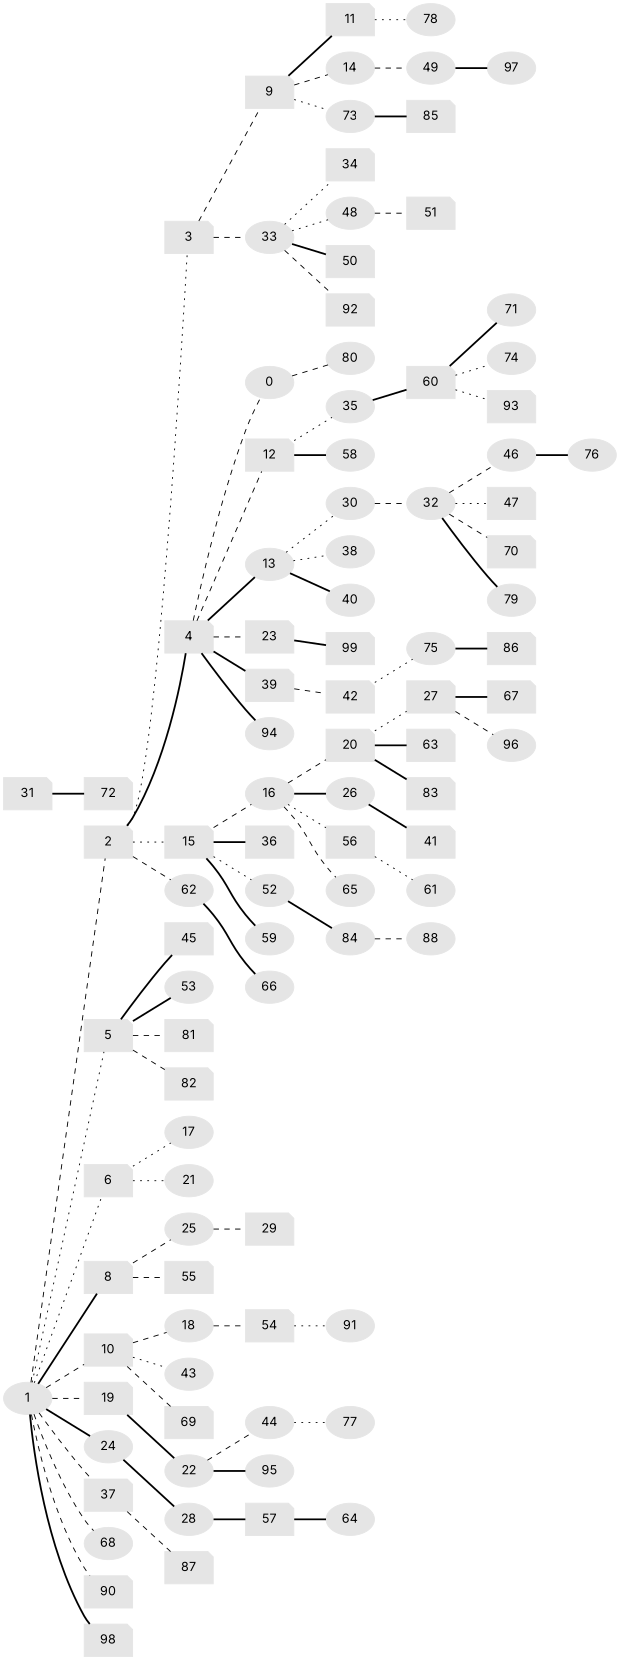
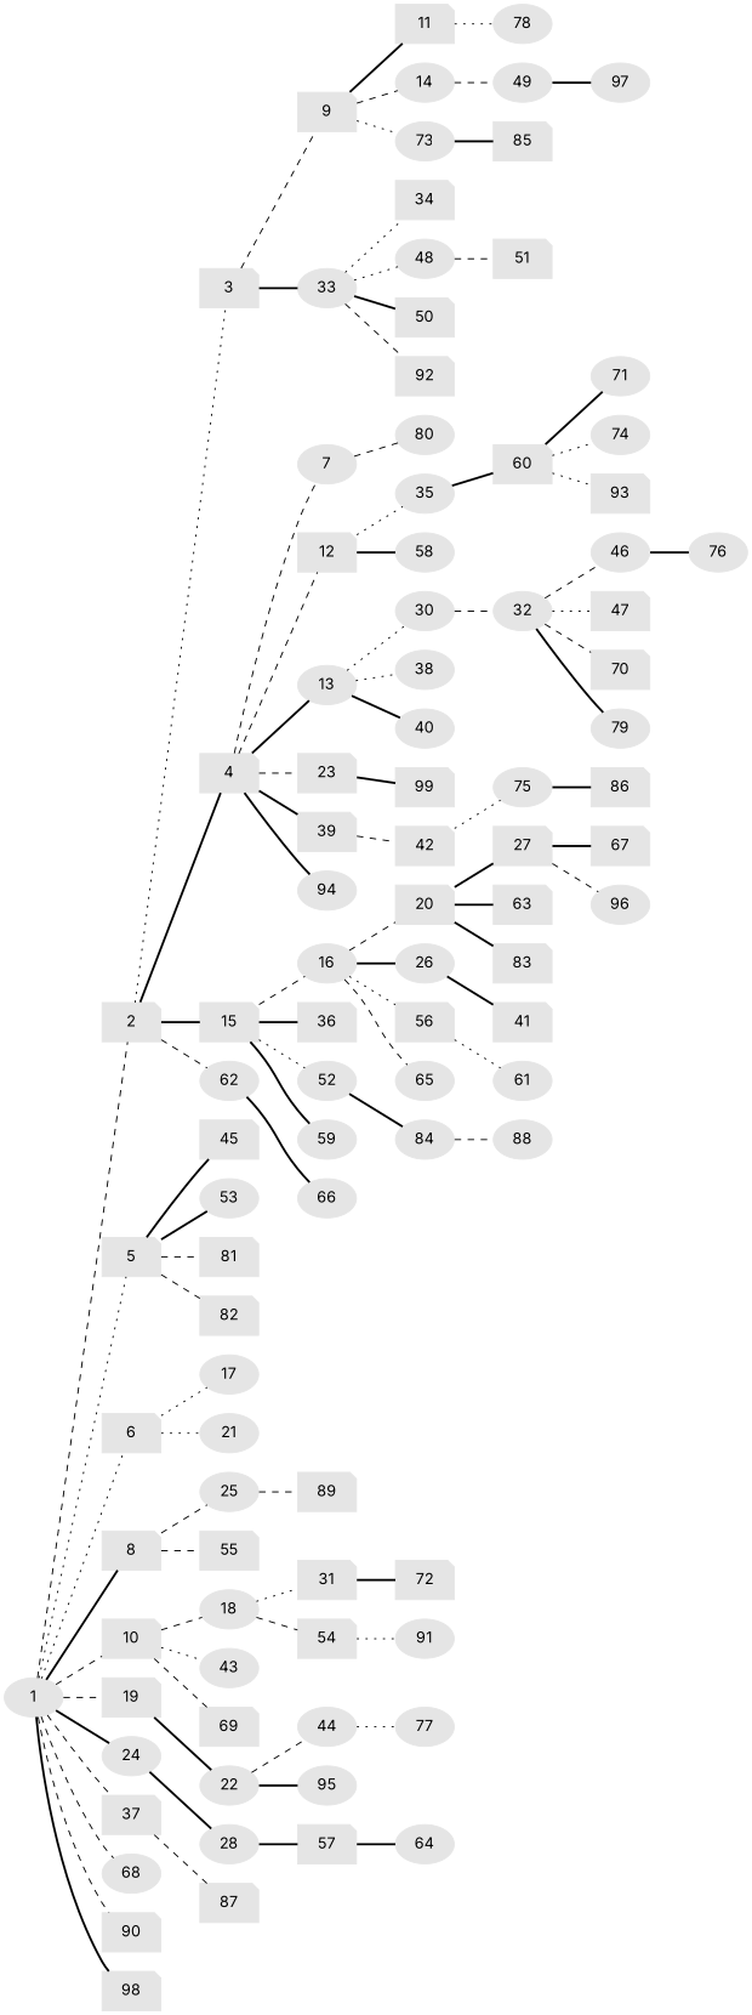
  graph {
    fontname=Inter
    rankdir=LR
    node [color=gray90 fontname=Inter shape=ellipse style=filled]
    edge [fontname=Inter style=bold]
    2 [shape=note]
    1
    5 [shape=note]
    6 [shape=note]
    8 [shape=note]
    10 [shape=note]
    19 [shape=note]
    24
    37 [shape=note]
    68
    90 [shape=note]
    98 [shape=note]
    3 [shape=note]
    4 [shape=note]
    15 [shape=note]
    62
    45 [shape=note]
    53
    81 [shape=note]
    82 [shape=note]
    17
    21
    25
    55 [shape=note]
    18
    43
    69 [shape=note]
    22
    28
    87 [shape=note]
    9 [shape=note]
    33
-   7 [label=0]
+   7
    12 [shape=note]
    13
    23 [shape=note]
    39 [shape=note]
    94
    16
    36 [shape=note]
    52
    59
    66
    11 [shape=note]
    14
    73
    34 [shape=note]
    48
    50 [shape=note]
    92 [shape=note]
    80
    35
    58
    30
    38
    40
    n57 [label=99 shape=note]
    42 [shape=note]
-   29 [shape=note]
+   29 [shape=note label=89]
    78
    49
    85 [shape=note]
    31 [shape=note]
    54 [shape=note]
    60 [shape=note]
    32
    97
    20 [shape=note]
    26
    56 [shape=note]
    65
    84
    27 [shape=note]
    63 [shape=note]
    83 [shape=note]
    41 [shape=note]
    61
    72 [shape=note]
    91
    44
    95
    67 [shape=note]
    96
    77
    57 [shape=note]
    64
    46
    47 [shape=note]
    70 [shape=note]
    79
    76
    51 [shape=note]
    71
    74
    93 [shape=note]
    75
    86 [shape=note]
    88
    2 -- 3 [style=dotted]
    2 -- 4
-   2 -- 15 [style=dotted]
+   2 -- 15
    2 -- 62 [style=dashed]
    1 -- 2 [style=dashed]
    1 -- 5 [style=dotted]
    1 -- 6 [style=dotted]
    1 -- 8
    1 -- 10 [style=dashed]
    1 -- 19 [style=dashed]
    1 -- 24
    1 -- 37 [style=dashed]
    1 -- 68 [style=dashed]
    1 -- 90 [style=dashed]
    1 -- 98
    5 -- 45
    5 -- 53
    5 -- 81 [style=dashed]
    5 -- 82 [style=dashed]
    6 -- 17 [style=dotted]
    6 -- 21 [style=dotted]
    8 -- 25 [style=dashed]
    8 -- 55 [style=dashed]
    10 -- 18 [style=dashed]
    10 -- 43 [style=dotted]
    10 -- 69 [style=dashed]
    19 -- 22
    24 -- 28
    37 -- 87 [style=dashed]
    3 -- 9 [style=dashed]
-   3 -- 33 [style=dashed]
+   3 -- 33
    4 -- 7 [style=dashed]
    4 -- 12 [style=dashed]
    4 -- 13
    4 -- 23 [style=dashed]
    4 -- 39
    4 -- 94
    15 -- 16 [style=dashed]
    15 -- 36
    15 -- 52 [style=dotted]
    15 -- 59
    62 -- 66
    25 -- 29 [style=dashed]
+   18 -- 31 [style=dotted]
    18 -- 54 [style=dashed]
    22 -- 44 [style=dashed]
    22 -- 95
    28 -- 57
    9 -- 11
    9 -- 14 [style=dashed]
    9 -- 73 [style=dotted]
    33 -- 34 [style=dotted]
    33 -- 48 [style=dotted]
    33 -- 50
    33 -- 92 [style=dashed]
    7 -- 80 [style=dashed]
    12 -- 35 [style=dotted]
    12 -- 58
    13 -- 30 [style=dotted]
    13 -- 38 [style=dotted]
    13 -- 40
    23 -- n57
    39 -- 42 [style=dashed]
    16 -- 20 [style=dashed]
    16 -- 26
    16 -- 56 [style=dotted]
    16 -- 65 [style=dashed]
    52 -- 84
    11 -- 78 [style=dotted]
    14 -- 49 [style=dashed]
    73 -- 85
    48 -- 51 [style=dashed]
    35 -- 60
    30 -- 32 [style=dashed]
    42 -- 75 [style=dotted]
    49 -- 97
    31 -- 72
    54 -- 91 [style=dotted]
    60 -- 71
    60 -- 74 [style=dotted]
    60 -- 93 [style=dotted]
    32 -- 46 [style=dashed]
    32 -- 47 [style=dotted]
    32 -- 70 [style=dashed]
    32 -- 79
-   20 -- 27 [style=dotted]
+   20 -- 27
    20 -- 63
    20 -- 83
    26 -- 41
    56 -- 61 [style=dotted]
    84 -- 88 [style=dashed]
    27 -- 67
    27 -- 96 [style=dashed]
    44 -- 77 [style=dotted]
    57 -- 64
    46 -- 76
    75 -- 86
  }
